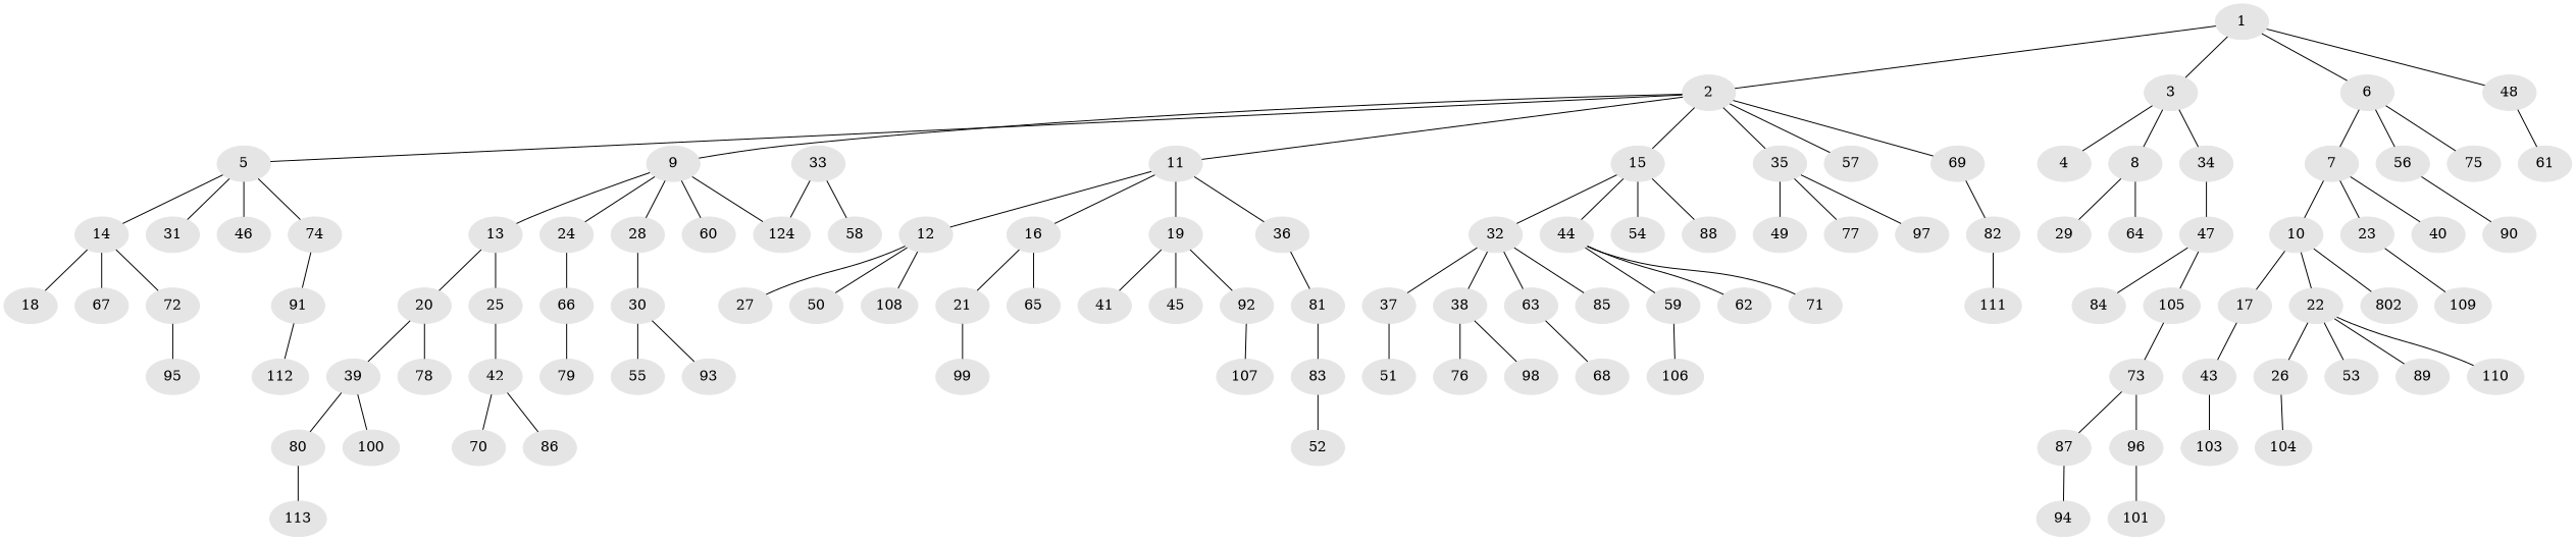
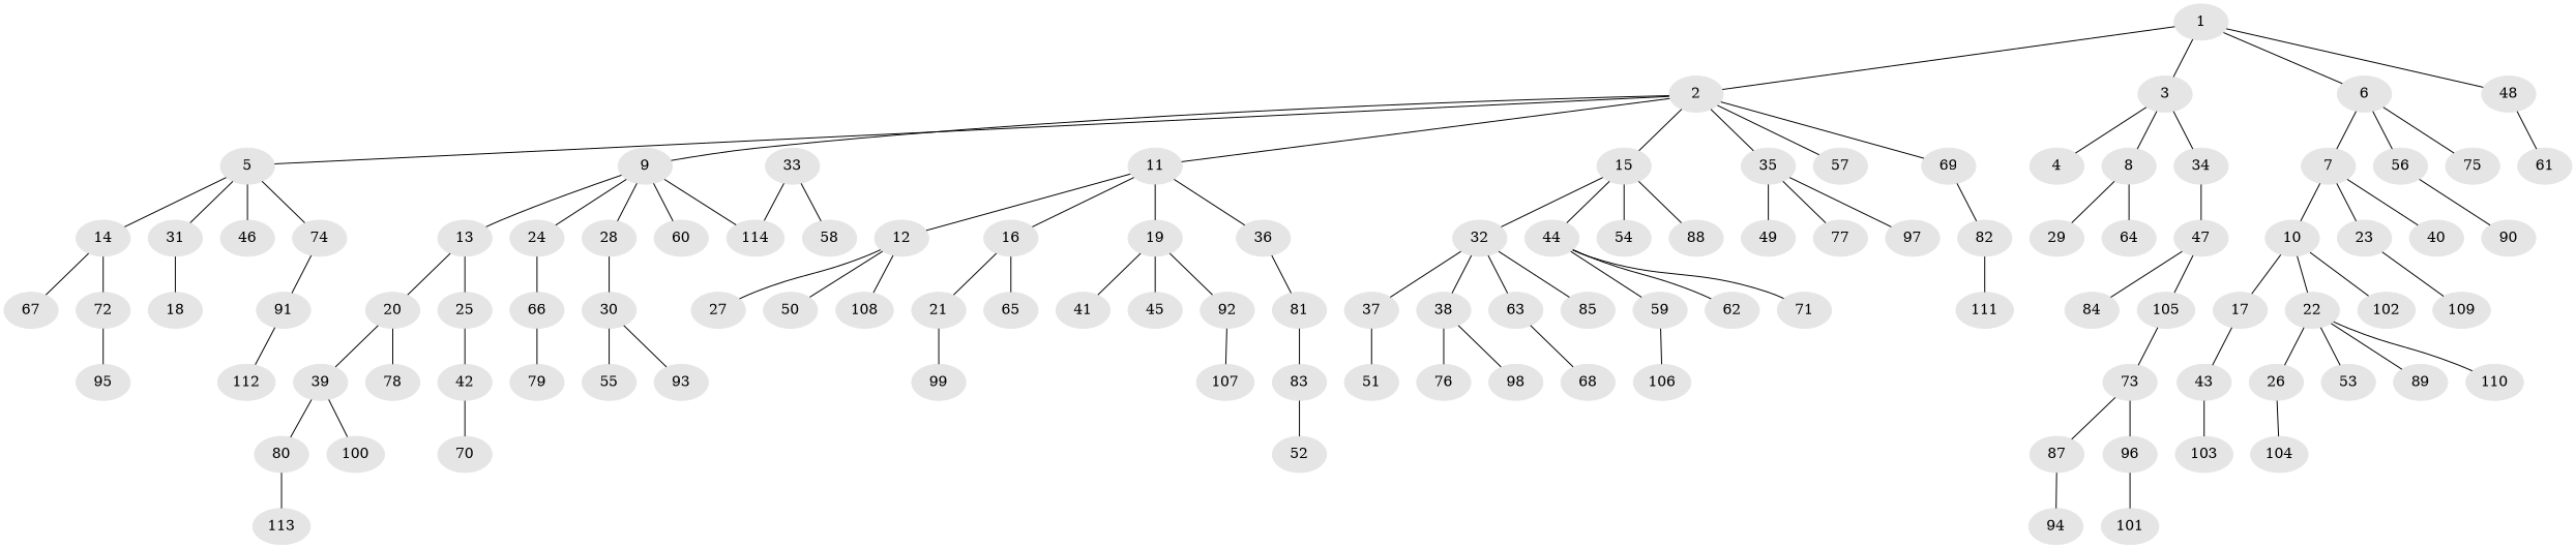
  graph {
    node [color=gray90 style=filled]
    1
    2
    3
    6
    48
    5
    9
    11
    15
    35
    57
    69
    4
    8
    34
    7
    56
    75
    61
    14
    31
    46
    74
    13
    24
    28
    60
-   114 [label=124]
+   114
    12
    16
    19
    36
    32
    44
    54
    88
    49
    77
    97
    82
    29
    64
    47
    18
    67
    72
    91
    10
    23
    40
    90
    17
    22
-   102 [label=802]
+   102
    109
    20
    25
    66
    30
    33
    58
    43
    26
    53
    89
    110
    27
    50
    108
    21
    65
    41
    45
    92
    81
    39
    78
    42
    95
    37
    38
    63
    85
    59
    62
    71
    99
    103
    73
    87
    96
    107
    80
    100
    104
    79
    70
-   86
    55
    93
    51
    76
    98
    68
    84
    105
    83
    113
    106
    111
    94
    101
    112
    52
    1 -- 2
    1 -- 3
    1 -- 6
    1 -- 48
    2 -- 5
    2 -- 9
    2 -- 11
    2 -- 15
    2 -- 35
    2 -- 57
    2 -- 69
    3 -- 4
    3 -- 8
    3 -- 34
    6 -- 7
    6 -- 56
    6 -- 75
    48 -- 61
    5 -- 14
    5 -- 31
    5 -- 46
    5 -- 74
    9 -- 13
    9 -- 24
    9 -- 28
    9 -- 60
    9 -- 114
    11 -- 12
    11 -- 16
    11 -- 19
    11 -- 36
    15 -- 32
    15 -- 44
    15 -- 54
    15 -- 88
    35 -- 49
    35 -- 77
    35 -- 97
    69 -- 82
    8 -- 29
    8 -- 64
    34 -- 47
    7 -- 10
    7 -- 23
    7 -- 40
    56 -- 90
-   14 -- 18
+   31 -- 18
    14 -- 67
    14 -- 72
    74 -- 91
    13 -- 20
    13 -- 25
    24 -- 66
    28 -- 30
    12 -- 27
    12 -- 50
    12 -- 108
    16 -- 21
    16 -- 65
    19 -- 41
    19 -- 45
    19 -- 92
    36 -- 81
    32 -- 37
    32 -- 38
    32 -- 63
    32 -- 85
    44 -- 59
    44 -- 62
    44 -- 71
    82 -- 111
    47 -- 84
    47 -- 105
    72 -- 95
    91 -- 112
    10 -- 17
    10 -- 22
    10 -- 102
    23 -- 109
    17 -- 43
    22 -- 26
    22 -- 53
    22 -- 89
    22 -- 110
    20 -- 39
    20 -- 78
    25 -- 42
    66 -- 79
    30 -- 55
    30 -- 93
    33 -- 114
    33 -- 58
    43 -- 103
    26 -- 104
    21 -- 99
    92 -- 107
    81 -- 83
    39 -- 80
    39 -- 100
    42 -- 70
-   42 -- 86
    37 -- 51
    38 -- 76
    38 -- 98
    63 -- 68
    59 -- 106
    73 -- 87
    73 -- 96
    87 -- 94
    96 -- 101
    80 -- 113
    105 -- 73
    83 -- 52
  }
